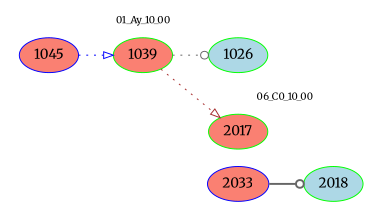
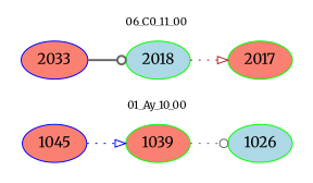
  digraph {
    fontname=Merriweather
    rankdir=LR
    node [color=green fillcolor=salmon fontname=Merriweather style=filled]
    edge [arrowhead=odot color=gray40 fontname=Merriweather style=dotted]
    n1 [label=1039]
    n2 [fillcolor=lightblue label=1026]
    n3 [color=blue label=1045]
    n4 [fillcolor=lightblue label=2018]
    n5 [label=2017]
    n6 [color=blue label=2033]
    subgraph cluster_1 {
      color=white
      fontsize=10
      label="01_Ay_10_00"
      n1
      n2
      n3
    }
    subgraph cluster_2 {
      color=white
      fontsize=10
-     label="06_C0_10_00"
+     label="06_C0_11_00"
      n4
      n5
      n6
    }
    n1 -> n2
    n3 -> n1 [arrowhead=onormal color=blue]
-   n1 -> n5 [arrowhead=onormal color=brown]
+   n4 -> n5 [arrowhead=onormal color=brown]
    n6 -> n4 [style=bold]
  }
